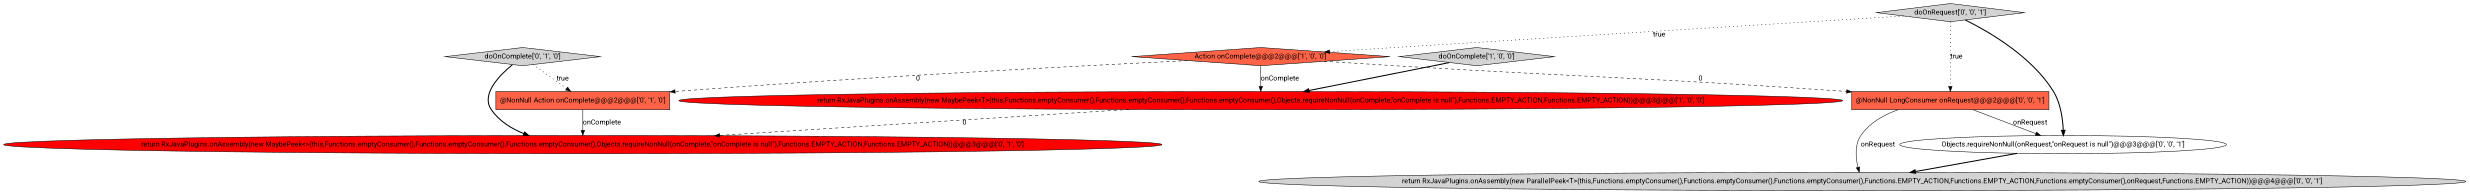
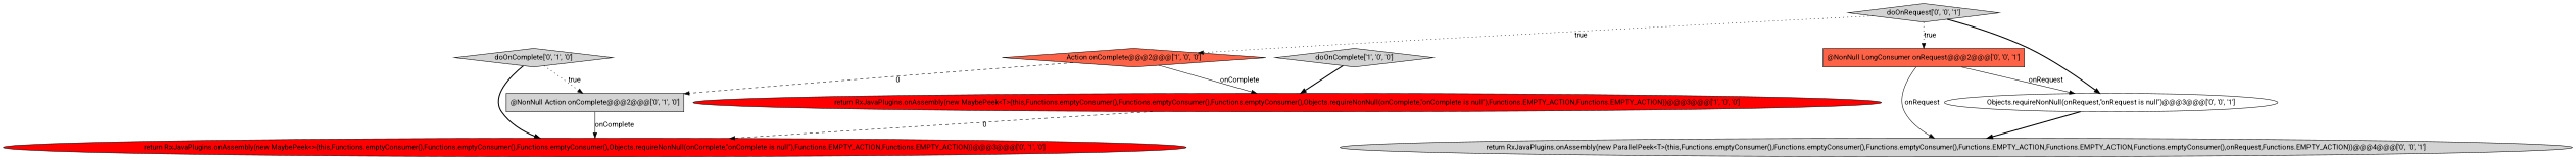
  digraph {
    fontname=Roboto
    node [fillcolor=lightgray fontname=Roboto shape=ellipse style=filled]
    edge [fontname=Roboto style=solid]
    n1 [fillcolor=red label="return RxJavaPlugins.onAssembly(new MaybePeek<>(this,Functions.emptyConsumer(),Functions.emptyConsumer(),Functions.emptyConsumer(),Objects.requireNonNull(onComplete,\"onComplete is null\"),Functions.EMPTY_ACTION,Functions.EMPTY_ACTION))@@@3@@@['0', '1', '0']"]
    n2 [fillcolor=tomato label="@NonNull LongConsumer onRequest@@@2@@@['0', '0', '1']" shape=box]
    n3 [fillcolor=white label="Objects.requireNonNull(onRequest,\"onRequest is null\")@@@3@@@['0', '0', '1']"]
    n4 [label="return RxJavaPlugins.onAssembly(new ParallelPeek<T>(this,Functions.emptyConsumer(),Functions.emptyConsumer(),Functions.emptyConsumer(),Functions.EMPTY_ACTION,Functions.EMPTY_ACTION,Functions.emptyConsumer(),onRequest,Functions.EMPTY_ACTION))@@@4@@@['0', '0', '1']"]
    n5 [label="doOnRequest['0', '0', '1']" shape=diamond]
    n6 [fillcolor=tomato label="Action onComplete@@@2@@@['1', '0', '0']" shape=diamond]
    n7 [label="doOnComplete['0', '1', '0']" shape=diamond]
-   n8 [fillcolor=tomato label="@NonNull Action onComplete@@@2@@@['0', '1', '0']" shape=box]
+   n8 [label="@NonNull Action onComplete@@@2@@@['0', '1', '0']" shape=box]
    n9 [fillcolor=red label="return RxJavaPlugins.onAssembly(new MaybePeek<T>(this,Functions.emptyConsumer(),Functions.emptyConsumer(),Functions.emptyConsumer(),Objects.requireNonNull(onComplete,\"onComplete is null\"),Functions.EMPTY_ACTION,Functions.EMPTY_ACTION))@@@3@@@['1', '0', '0']"]
    n10 [label="doOnComplete['1', '0', '0']" shape=diamond]
    n2 -> n3 [label=onRequest]
    n2 -> n4 [label=onRequest]
    n3 -> n4 [style=bold]
    n5 -> n2 [label=true style=dotted]
    n5 -> n3 [style=bold]
    n5 -> n6 [label=true style=dotted]
-   n6 -> n2 [label=0 style=dashed]
    n6 -> n8 [label=0 style=dashed]
    n6 -> n9 [label=onComplete]
    n7 -> n1 [style=bold]
    n7 -> n8 [label=true style=dotted]
    n8 -> n1 [label=onComplete]
    n9 -> n1 [label=0 style=dashed]
    n10 -> n9 [style=bold]
  }
